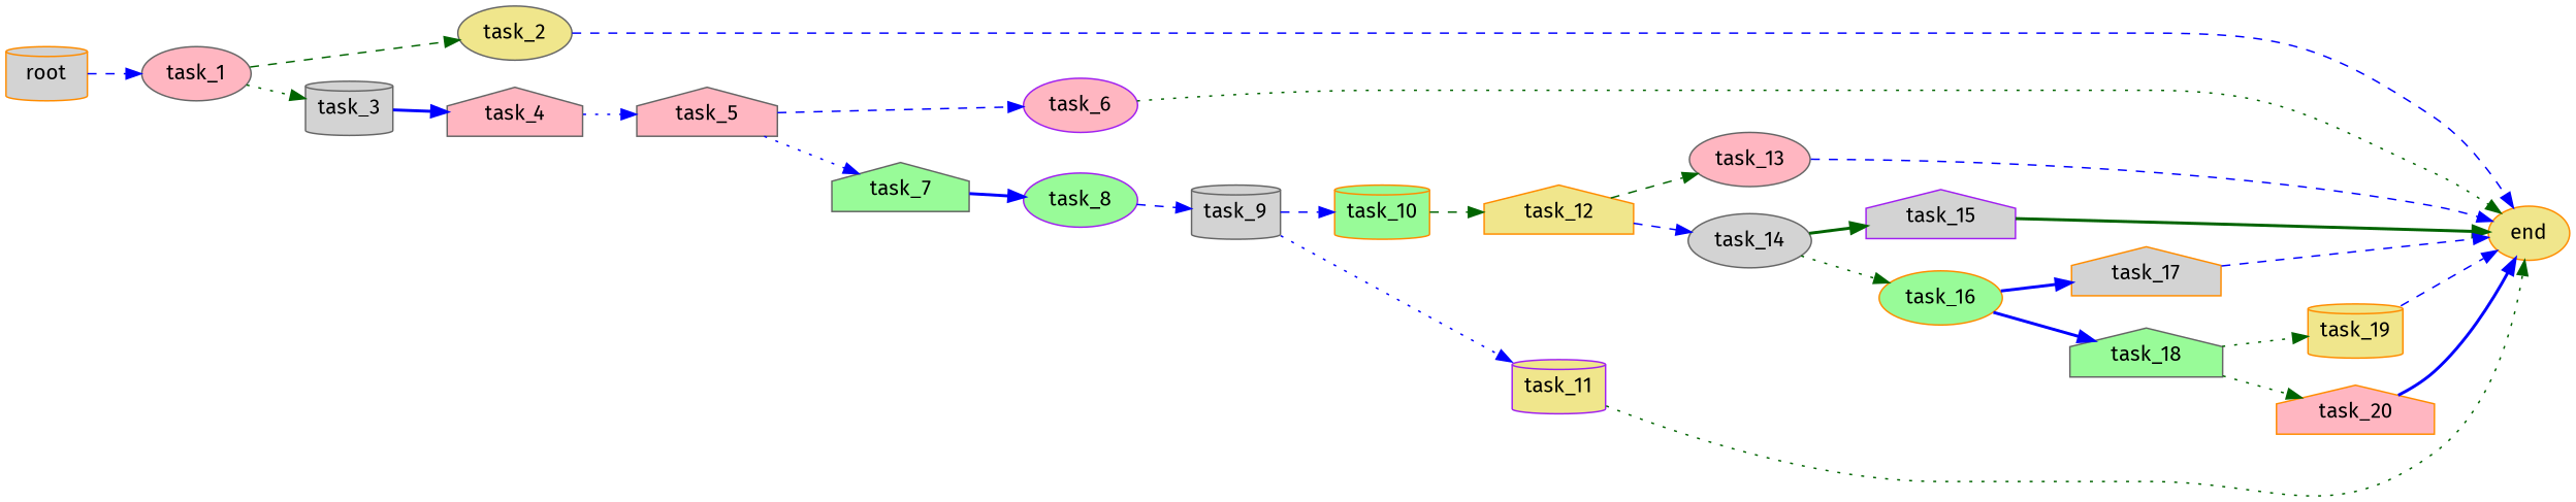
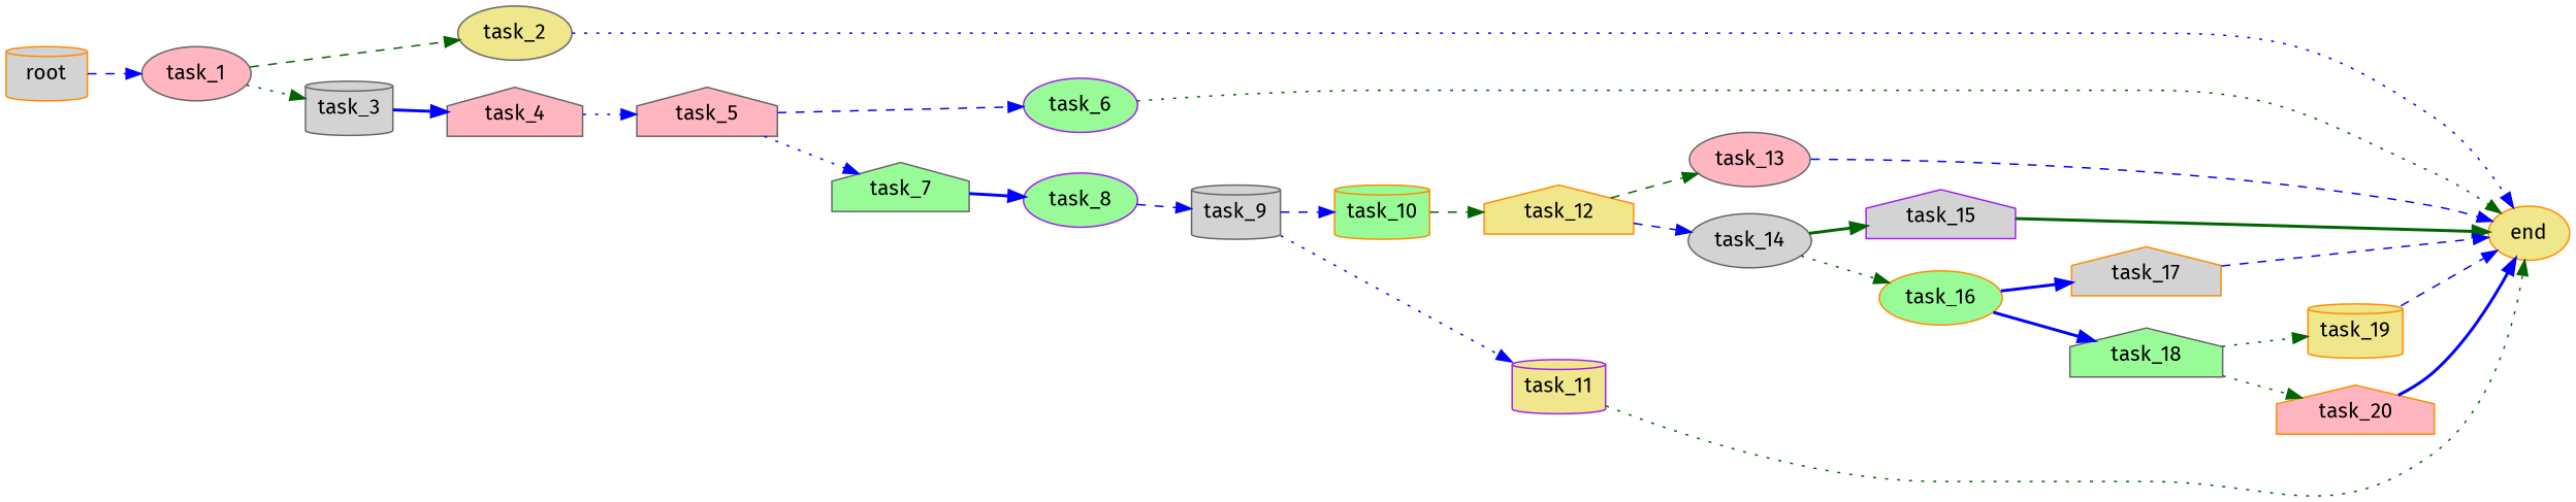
  digraph {
    fontname="Fira Sans"
    rankdir=LR
    node [color=gray40 fillcolor=lightgrey fontname="Fira Sans" shape=ellipse style=filled]
    edge [color=blue fontname="Fira Sans" style=dashed]
    root [color=darkorange shape=cylinder]
    task_1 [fillcolor=lightpink]
    task_2 [fillcolor=khaki]
    task_3 [shape=cylinder]
    end [color=darkorange fillcolor=khaki]
    task_4 [fillcolor=lightpink shape=house]
    task_5 [fillcolor=lightpink shape=house]
-   task_6 [color=purple fillcolor=lightpink]
+   task_6 [color=purple fillcolor=palegreen]
    task_7 [fillcolor=palegreen shape=house]
    task_8 [color=purple fillcolor=palegreen]
    task_9 [shape=cylinder]
    task_10 [color=darkorange fillcolor=palegreen shape=cylinder]
    task_11 [color=purple fillcolor=khaki shape=cylinder]
    task_12 [color=darkorange fillcolor=khaki shape=house]
    task_13 [fillcolor=lightpink]
    task_14
    task_15 [color=purple shape=house]
    task_16 [color=darkorange fillcolor=palegreen]
    task_17 [color=darkorange shape=house]
    task_18 [fillcolor=palegreen shape=house]
    task_19 [color=darkorange fillcolor=khaki shape=cylinder]
    task_20 [color=darkorange fillcolor=lightpink shape=house]
    root -> task_1
    task_1 -> task_2 [color=darkgreen]
    task_1 -> task_3 [color=darkgreen style=dotted]
-   task_2 -> end
+   task_2 -> end [style=dotted]
    task_3 -> task_4 [style=bold]
    task_4 -> task_5 [style=dotted]
    task_5 -> task_6
    task_5 -> task_7 [style=dotted]
    task_6 -> end [color=darkgreen style=dotted]
    task_7 -> task_8 [style=bold]
    task_8 -> task_9
    task_9 -> task_10
    task_9 -> task_11 [style=dotted]
    task_10 -> task_12 [color=darkgreen]
    task_11 -> end [color=darkgreen style=dotted]
    task_12 -> task_13 [color=darkgreen]
    task_12 -> task_14
    task_13 -> end
    task_14 -> task_15 [color=darkgreen style=bold]
    task_14 -> task_16 [color=darkgreen style=dotted]
    task_15 -> end [color=darkgreen style=bold]
    task_16 -> task_17 [style=bold]
    task_16 -> task_18 [style=bold]
    task_17 -> end
    task_18 -> task_19 [color=darkgreen style=dotted]
    task_18 -> task_20 [color=darkgreen style=dotted]
    task_19 -> end
    task_20 -> end [style=bold]
  }
